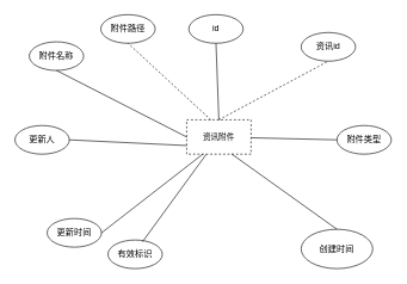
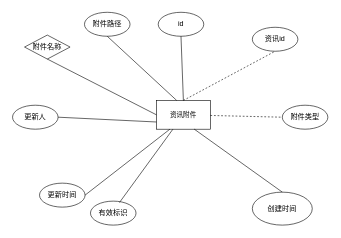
  <mxCell id="0" />
  <mxCell id="1" parent="0" />
- <mxCell id="2" value="&lt;font style=&quot;font-size: 11px&quot;&gt;资讯附件&lt;/font&gt;" style="rounded=0;whiteSpace=wrap;html=1;dashed=1;" parent="1" vertex="1"><mxGeometry x="260" y="167" width="90" height="48" as="geometry" /></mxCell>
+ <mxCell id="2" value="&lt;font style=&quot;font-size: 11px&quot;&gt;资讯附件&lt;/font&gt;" style="rounded=0;whiteSpace=wrap;html=1;" parent="1" vertex="1"><mxGeometry x="260" y="167" width="90" height="48" as="geometry" /></mxCell>
  <mxCell id="3" value="id" style="ellipse;whiteSpace=wrap;html=1;" parent="1" vertex="1"><mxGeometry x="263" y="20" width="76" height="40" as="geometry" /></mxCell>
  <mxCell id="4" value="" style="endArrow=none;html=1;exitX=0.5;exitY=0;exitDx=0;exitDy=0;entryX=0.5;entryY=1;entryDx=0;entryDy=0;" parent="1" source="2" target="3" edge="1"><mxGeometry width="50" height="50" relative="1" as="geometry"><mxPoint x="257" y="125" as="sourcePoint" /><mxPoint x="307" y="75" as="targetPoint" /></mxGeometry></mxCell>
  <mxCell id="5" value="资讯id" style="ellipse;whiteSpace=wrap;html=1;" parent="1" vertex="1"><mxGeometry x="420" y="45" width="76" height="40" as="geometry" /></mxCell>
  <mxCell id="6" value="" style="endArrow=none;html=1;exitX=0.5;exitY=0;exitDx=0;exitDy=0;entryX=0.5;entryY=1;entryDx=0;entryDy=0;dashed=1;" parent="1" source="2" target="5" edge="1"><mxGeometry width="50" height="50" relative="1" as="geometry"><mxPoint x="407" y="167" as="sourcePoint" /><mxPoint x="414" y="75" as="targetPoint" /></mxGeometry></mxCell>
- <mxCell id="7" value="附件名称" style="ellipse;whiteSpace=wrap;html=1;" parent="1" vertex="1"><mxGeometry x="40" y="58" width="76" height="40" as="geometry" /></mxCell>
+ <mxCell id="7" value="附件名称" style="rhombus;whiteSpace=wrap;html=1;" parent="1" vertex="1"><mxGeometry x="40" y="58" width="76" height="40" as="geometry" /></mxCell>
  <mxCell id="8" value="" style="endArrow=none;html=1;exitX=0;exitY=0.5;exitDx=0;exitDy=0;entryX=0.5;entryY=1;entryDx=0;entryDy=0;" parent="1" source="2" target="7" edge="1"><mxGeometry width="50" height="50" relative="1" as="geometry"><mxPoint x="77" y="205" as="sourcePoint" /><mxPoint x="84" y="113" as="targetPoint" /></mxGeometry></mxCell>
  <mxCell id="9" value="附件路径" style="ellipse;whiteSpace=wrap;html=1;" parent="1" vertex="1"><mxGeometry x="140" y="20" width="76" height="40" as="geometry" /></mxCell>
- <mxCell id="10" value="" style="endArrow=none;html=1;exitX=0.375;exitY=0;exitDx=0;exitDy=0;entryX=0.5;entryY=1;entryDx=0;entryDy=0;exitPerimeter=0;dashed=1;" parent="1" source="2" target="9" edge="1"><mxGeometry width="50" height="50" relative="1" as="geometry"><mxPoint x="177" y="167" as="sourcePoint" /><mxPoint x="184" y="75" as="targetPoint" /></mxGeometry></mxCell>
+ <mxCell id="10" value="" style="endArrow=none;html=1;exitX=0.375;exitY=0;exitDx=0;exitDy=0;entryX=0.5;entryY=1;entryDx=0;entryDy=0;exitPerimeter=0;" parent="1" source="2" target="9" edge="1"><mxGeometry width="50" height="50" relative="1" as="geometry"><mxPoint x="177" y="167" as="sourcePoint" /><mxPoint x="184" y="75" as="targetPoint" /></mxGeometry></mxCell>
  <mxCell id="11" value="附件类型" style="ellipse;whiteSpace=wrap;html=1;" parent="1" vertex="1"><mxGeometry x="470" y="175" width="76" height="40" as="geometry" /></mxCell>
- <mxCell id="12" value="" style="endArrow=none;html=1;entryX=0;entryY=0.5;entryDx=0;entryDy=0;" parent="1" source="2" target="11" edge="1"><mxGeometry width="50" height="50" relative="1" as="geometry"><mxPoint x="517" y="167" as="sourcePoint" /><mxPoint x="524" y="75" as="targetPoint" /></mxGeometry></mxCell>
+ <mxCell id="12" value="" style="endArrow=none;html=1;entryX=0;entryY=0.5;entryDx=0;entryDy=0;dashed=1;" parent="1" source="2" target="11" edge="1"><mxGeometry width="50" height="50" relative="1" as="geometry"><mxPoint x="517" y="167" as="sourcePoint" /><mxPoint x="524" y="75" as="targetPoint" /></mxGeometry></mxCell>
  <mxCell id="13" value="更新时间" style="ellipse;whiteSpace=wrap;html=1;" parent="1" vertex="1"><mxGeometry x="65" y="305" width="76" height="40" as="geometry" /></mxCell>
  <mxCell id="14" value="" style="endArrow=none;html=1;exitX=0.25;exitY=1;exitDx=0;exitDy=0;entryX=1;entryY=0.5;entryDx=0;entryDy=0;" parent="1" source="2" target="13" edge="1"><mxGeometry width="50" height="50" relative="1" as="geometry"><mxPoint x="133" y="412" as="sourcePoint" /><mxPoint x="140" y="320" as="targetPoint" /></mxGeometry></mxCell>
  <mxCell id="15" value="更新人" style="ellipse;whiteSpace=wrap;html=1;" parent="1" vertex="1"><mxGeometry x="20" y="175" width="76" height="40" as="geometry" /></mxCell>
  <mxCell id="16" value="" style="endArrow=none;html=1;exitX=0;exitY=0.75;exitDx=0;exitDy=0;entryX=1;entryY=0.5;entryDx=0;entryDy=0;" parent="1" source="2" target="15" edge="1"><mxGeometry width="50" height="50" relative="1" as="geometry"><mxPoint x="67" y="362" as="sourcePoint" /><mxPoint x="74" y="270" as="targetPoint" /><Array as="points" /></mxGeometry></mxCell>
  <mxCell id="17" value="有效标识" style="ellipse;whiteSpace=wrap;html=1;" parent="1" vertex="1"><mxGeometry x="150" y="335" width="76" height="40" as="geometry" /></mxCell>
  <mxCell id="18" value="" style="endArrow=none;html=1;entryX=0.637;entryY=0.057;entryDx=0;entryDy=0;entryPerimeter=0;" parent="1" source="2" target="17" edge="1"><mxGeometry width="50" height="50" relative="1" as="geometry"><mxPoint x="221" y="482" as="sourcePoint" /><mxPoint x="228" y="390" as="targetPoint" /></mxGeometry></mxCell>
  <mxCell id="19" value="创建时间" style="ellipse;whiteSpace=wrap;html=1;" parent="1" vertex="1"><mxGeometry x="420" y="320" width="100" height="55" as="geometry" /></mxCell>
  <mxCell id="20" value="" style="endArrow=none;html=1;exitX=0.699;exitY=0.996;exitDx=0;exitDy=0;entryX=0.5;entryY=0;entryDx=0;entryDy=0;exitPerimeter=0;" parent="1" source="2" target="19" edge="1"><mxGeometry width="50" height="50" relative="1" as="geometry"><mxPoint x="457" y="502" as="sourcePoint" /><mxPoint x="464" y="410" as="targetPoint" /></mxGeometry></mxCell>
